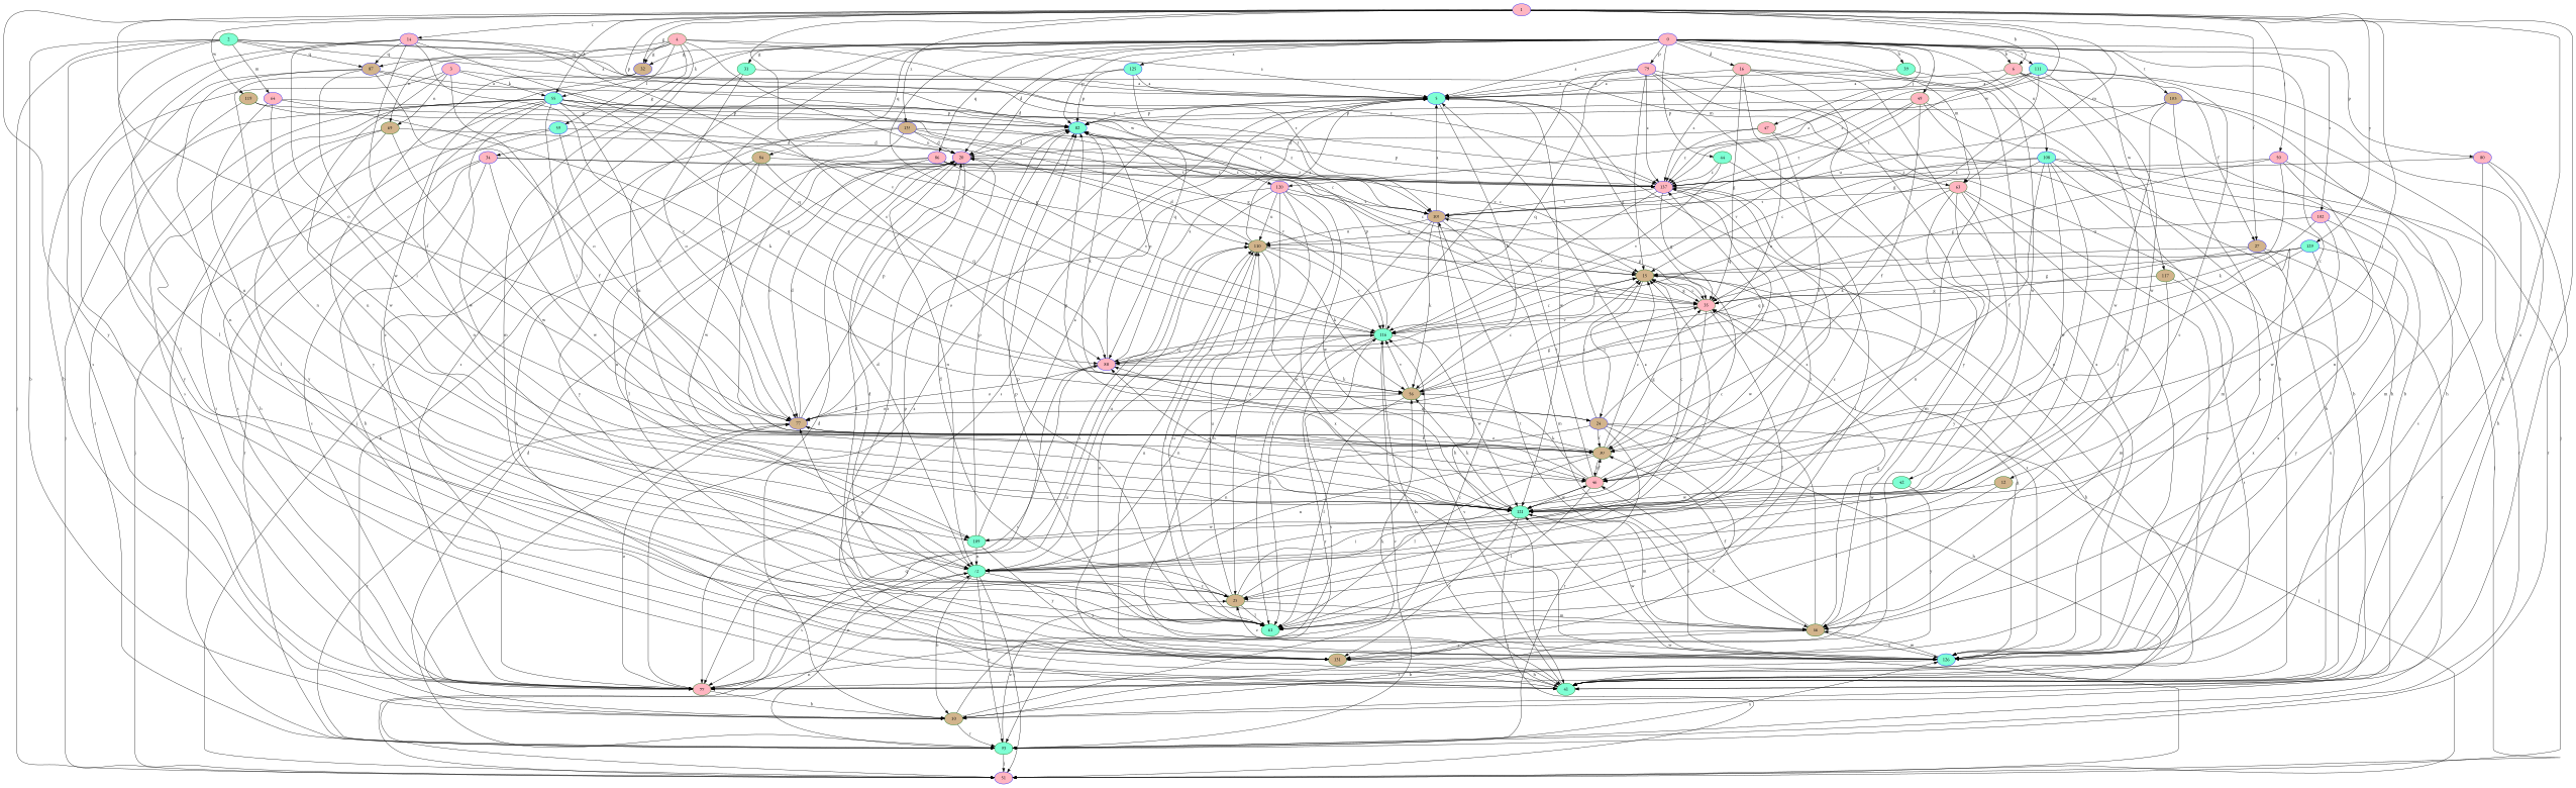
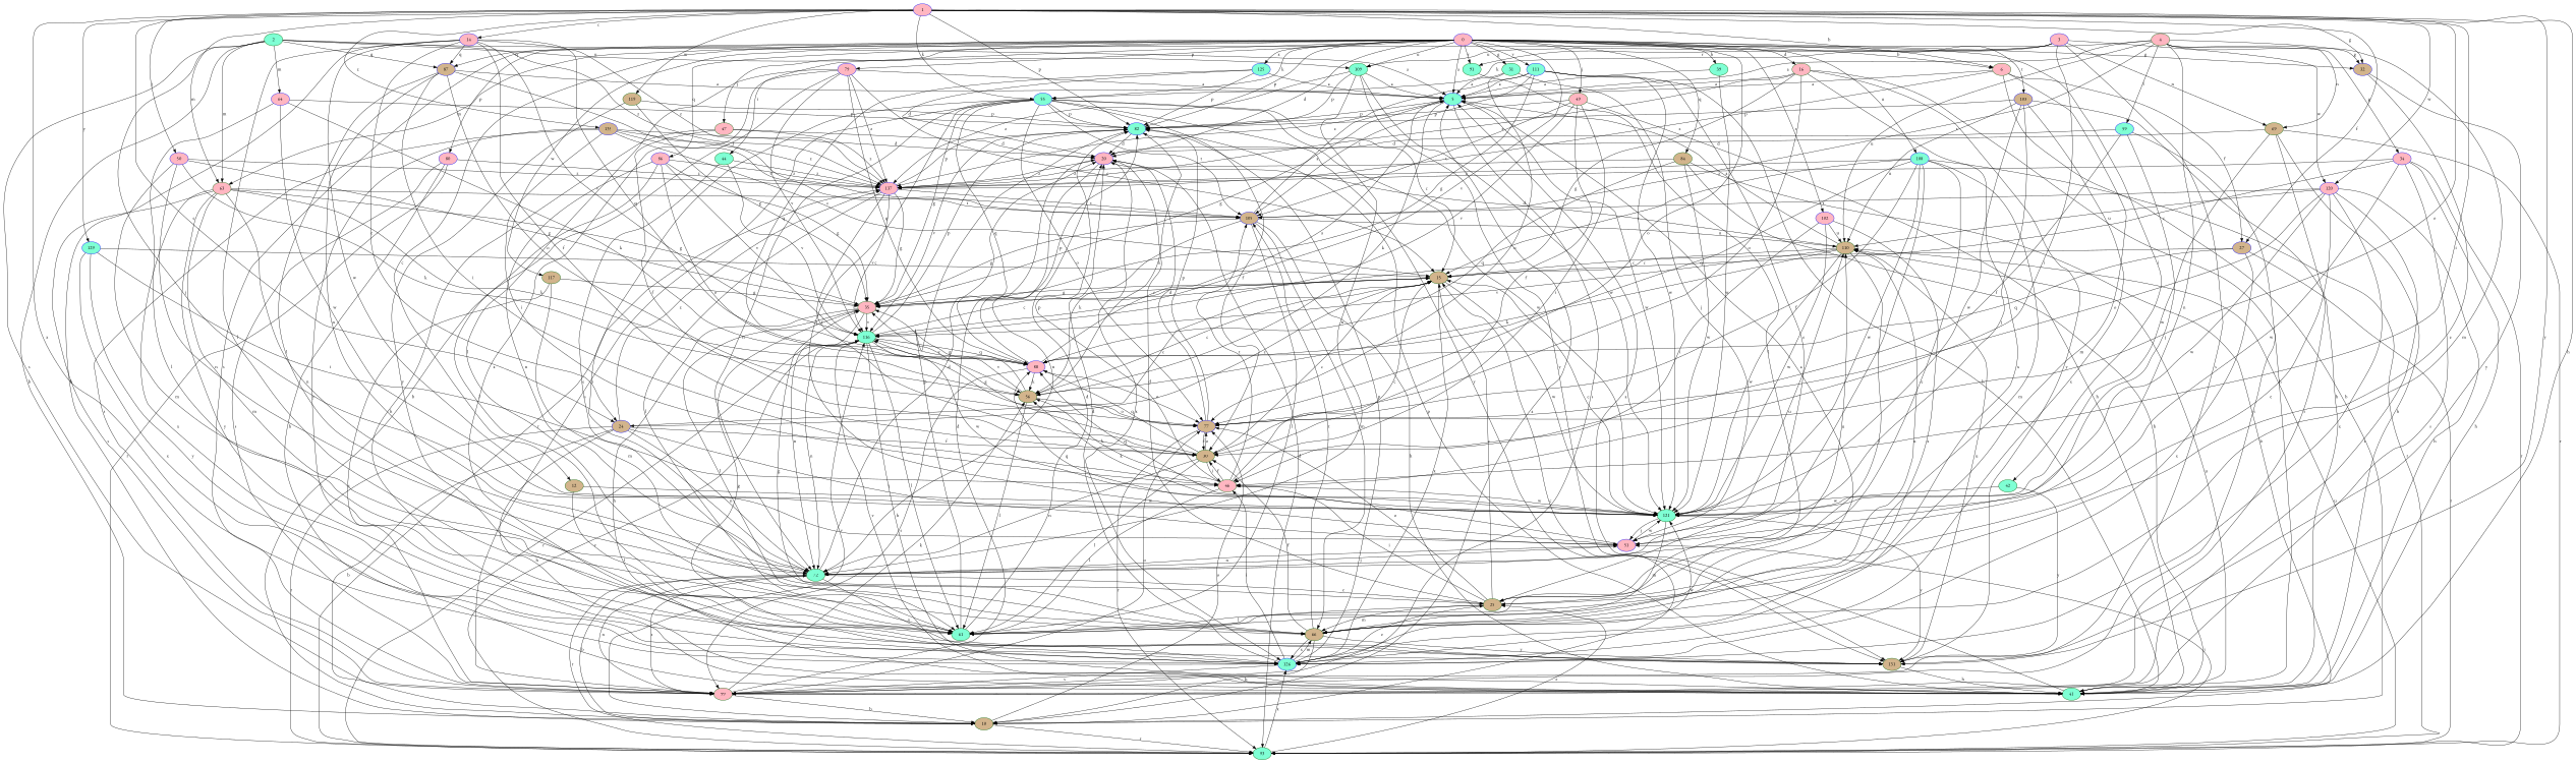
  strict digraph {
    fontname="EB Garamond"
    node [color=darkgreen fillcolor=lightpink fontname="EB Garamond" style=filled]
    edge [fontname="EB Garamond"]
    0 [color=blue]
    5 [color=blue fillcolor=aquamarine]
    6
    12 [fillcolor=tan]
    16
    20 [color=blue]
    31 [fillcolor=aquamarine]
    32 [color=blue fillcolor=tan]
    39 [fillcolor=aquamarine]
    42 [fillcolor=aquamarine]
    44 [fillcolor=aquamarine]
    47
    49
    55 [color=blue fillcolor=aquamarine]
    63
    77 [color=blue fillcolor=tan]
    79 [color=blue]
    80 [color=blue]
    82 [color=blue fillcolor=aquamarine]
    84 [fillcolor=tan]
    86 [color=blue]
+   91 [fillcolor=aquamarine]
    99
    102 [color=blue]
    103 [color=blue fillcolor=tan]
    108 [color=blue fillcolor=aquamarine]
    109 [fillcolor=aquamarine]
    111 [color=blue fillcolor=aquamarine]
    116 [fillcolor=aquamarine]
    117 [fillcolor=tan]
    125 [color=blue fillcolor=aquamarine]
    35
    56 [fillcolor=tan]
    121 [fillcolor=aquamarine]
    27 [color=blue fillcolor=tan]
    10 [fillcolor=tan]
    66 [fillcolor=tan]
    137 [color=blue]
    61 [fillcolor=aquamarine]
    41 [fillcolor=aquamarine]
    126 [color=blue fillcolor=aquamarine]
    131 [fillcolor=tan]
    72 [fillcolor=aquamarine]
    93 [fillcolor=aquamarine]
    51 [color=blue]
    25 [fillcolor=tan]
    30 [fillcolor=tan]
    46
    105 [color=blue fillcolor=tan]
    15 [fillcolor=tan]
    88 [color=blue]
    110 [fillcolor=tan]
    1 [color=blue]
    14 [color=blue]
    24 [color=blue fillcolor=tan]
    50 [color=blue]
    119 [fillcolor=tan]
    120 [color=blue]
    129 [color=blue fillcolor=aquamarine]
    135 [color=blue fillcolor=tan]
    87 [color=blue fillcolor=tan]
    2 [fillcolor=aquamarine]
    64 [color=blue]
    3 [color=blue]
    69 [fillcolor=tan]
    4
    34 [color=blue]
    59 [color=blue fillcolor=aquamarine]
    0 -> 5 [label=a]
    0 -> 6 [label=b]
    0 -> 12 [label=c]
    0 -> 16 [label=d]
    0 -> 20 [label=d]
    0 -> 31 [label=g]
    0 -> 32 [label=g]
    0 -> 39 [label=h]
    0 -> 42 [label=i]
    0 -> 44 [label=i]
    0 -> 47 [label=j]
    0 -> 49 [label=j]
    0 -> 55 [label=k]
    0 -> 63 [label=m]
    0 -> 77 [label=o]
    0 -> 79 [label=p]
    0 -> 80 [label=p]
    0 -> 82 [label=p]
    0 -> 84 [label=q]
    0 -> 86 [label=q]
+   0 -> 91 [label=r]
    0 -> 99 [label=s]
    0 -> 102 [label=t]
    0 -> 103 [label=t]
    0 -> 108 [label=u]
    0 -> 109 [label=u]
    0 -> 111 [label=v]
    0 -> 116 [label=v]
    0 -> 117 [label=w]
    0 -> 125 [label=x]
    5 -> 82 [label=p]
    5 -> 99 [label=s]
    5 -> 35 [label=g]
    5 -> 56 [label=k]
    5 -> 121 [label=w]
    6 -> 5 [label=a]
    6 -> 27 [label=f]
    6 -> 10 [label=b]
    6 -> 66 [label=m]
    6 -> 137 [label=z]
    12 -> 121 [label=w]
    12 -> 61 [label=l]
    16 -> 5 [label=a]
    16 -> 77 [label=o]
    16 -> 35 [label=g]
    16 -> 137 [label=z]
    16 -> 41 [label=h]
    16 -> 126 [label=x]
    16 -> 131 [label=y]
    20 -> 137 [label=z]
    20 -> 126 [label=x]
    20 -> 72 [label=n]
    20 -> 93 [label=d]
    31 -> 5 [label=a]
    31 -> 77 [label=o]
    31 -> 51 [label=j]
    32 -> 131 [label=y]
    32 -> 25 [label=e]
    39 -> 5 [label=a]
    39 -> 121 [label=w]
    42 -> 121 [label=w]
    42 -> 131 [label=y]
    44 -> 116 [label=v]
    44 -> 137 [label=z]
    44 -> 25 [label=e]
    47 -> 20 [label=d]
    47 -> 137 [label=z]
    47 -> 41 [label=h]
    47 -> 30 [label=f]
    49 -> 82 [label=p]
    49 -> 116 [label=v]
    49 -> 41 [label=h]
    49 -> 30 [label=f]
    49 -> 46 [label=i]
    49 -> 105 [label=t]
    55 -> 77 [label=o]
    55 -> 82 [label=p]
    55 -> 99 [label=s]
    55 -> 35 [label=g]
    55 -> 121 [label=w]
    55 -> 131 [label=y]
    55 -> 72 [label=n]
    55 -> 93 [label=r]
    55 -> 51 [label=j]
    55 -> 30 [label=f]
    55 -> 105 [label=t]
    55 -> 15 [label=c]
    55 -> 88 [label=q]
    63 -> 99 [label=s]
-   129 -> 35 [label=g]
+   63 -> 35 [label=g]
    63 -> 56 [label=k]
    63 -> 66 [label=m]
    63 -> 126 [label=x]
    63 -> 131 [label=y]
    63 -> 72 [label=n]
    63 -> 105 [label=t]
    77 -> 20 [label=d]
    77 -> 82 [label=p]
    77 -> 93 [label=r]
    77 -> 30 [label=f]
    79 -> 5 [label=a]
    79 -> 116 [label=v]
    79 -> 10 [label=b]
    79 -> 137 [label=z]
    79 -> 61 [label=l]
    79 -> 126 [label=x]
    79 -> 15 [label=c]
    79 -> 88 [label=q]
    80 -> 99 [label=s]
    80 -> 137 [label=z]
    80 -> 41 [label=h]
    80 -> 93 [label=r]
    82 -> 20 [label=d]
    82 -> 116 [label=v]
    82 -> 56 [label=k]
    84 -> 121 [label=w]
    84 -> 10 [label=b]
    84 -> 137 [label=z]
    84 -> 41 [label=h]
    84 -> 88 [label=q]
    86 -> 77 [label=o]
    86 -> 116 [label=v]
    86 -> 35 [label=g]
    86 -> 137 [label=z]
    86 -> 61 [label=l]
    86 -> 72 [label=n]
+   91 -> 61 [label=l]
    99 -> 20 [label=d]
    99 -> 77 [label=o]
    99 -> 56 [label=k]
    99 -> 10 [label=b]
    99 -> 72 [label=n]
    102 -> 121 [label=w]
    102 -> 126 [label=x]
    102 -> 46 [label=i]
    102 -> 110 [label=u]
    103 -> 82 [label=p]
    103 -> 121 [label=w]
    103 -> 41 [label=h]
    103 -> 126 [label=x]
    103 -> 51 [label=j]
    103 -> 110 [label=u]
    108 -> 121 [label=w]
    108 -> 66 [label=m]
    108 -> 137 [label=z]
    108 -> 93 [label=r]
    108 -> 51 [label=j]
    108 -> 25 [label=e]
    108 -> 30 [label=f]
    108 -> 15 [label=c]
    108 -> 88 [label=q]
    109 -> 5 [label=a]
    109 -> 82 [label=p]
-   121 -> 109 [label=w]
+   109 -> 121 [label=w]
    109 -> 137 [label=z]
    109 -> 131 [label=y]
    109 -> 72 [label=n]
    111 -> 5 [label=a]
    111 -> 35 [label=g]
    111 -> 121 [label=w]
    111 -> 137 [label=z]
    111 -> 41 [label=h]
    111 -> 25 [label=e]
    111 -> 105 [label=t]
    116 -> 82 [label=p]
    116 -> 121 [label=w]
    116 -> 61 [label=l]
    116 -> 41 [label=h]
    116 -> 72 [label=n]
    116 -> 93 [label=r]
    116 -> 15 [label=c]
    116 -> 88 [label=q]
    117 -> 99 [label=s]
    117 -> 35 [label=g]
    117 -> 66 [label=m]
    125 -> 5 [label=a]
    125 -> 20 [label=d]
    125 -> 82 [label=p]
    125 -> 88 [label=q]
    35 -> 116 [label=v]
    35 -> 61 [label=l]
    35 -> 41 [label=h]
    35 -> 72 [label=n]
    35 -> 15 [label=c]
    56 -> 77 [label=o]
    56 -> 116 [label=v]
    56 -> 35 [label=g]
    56 -> 61 [label=l]
    56 -> 15 [label=c]
    121 -> 56 [label=k]
    121 -> 66 [label=m]
    121 -> 131 [label=y]
    121 -> 51 [label=j]
    121 -> 15 [label=c]
    121 -> 88 [label=q]
    27 -> 126 [label=x]
    27 -> 93 [label=r]
    27 -> 15 [label=c]
    27 -> 88 [label=q]
    10 -> 5 [label=a]
    10 -> 77 [label=o]
    10 -> 116 [label=v]
    10 -> 93 [label=r]
    10 -> 15 [label=c]
    66 -> 5 [label=a]
    66 -> 35 [label=g]
    66 -> 10 [label=b]
    66 -> 126 [label=x]
    66 -> 131 [label=y]
    66 -> 30 [label=f]
    66 -> 105 [label=t]
    137 -> 82 [label=p]
    137 -> 116 [label=v]
    137 -> 35 [label=g]
    137 -> 61 [label=l]
    137 -> 30 [label=f]
    137 -> 105 [label=t]
    61 -> 20 [label=d]
    61 -> 82 [label=p]
    61 -> 110 [label=u]
    41 -> 5 [label=a]
    41 -> 82 [label=p]
    41 -> 116 [label=v]
    41 -> 110 [label=u]
    126 -> 20 [label=d]
    126 -> 82 [label=p]
    126 -> 99 [label=s]
    126 -> 35 [label=g]
    126 -> 121 [label=w]
    126 -> 66 [label=m]
    126 -> 25 [label=e]
    126 -> 46 [label=i]
    131 -> 41 [label=h]
    131 -> 110 [label=u]
    72 -> 20 [label=d]
    72 -> 99 [label=s]
    72 -> 10 [label=b]
    72 -> 137 [label=z]
    72 -> 126 [label=x]
    72 -> 93 [label=r]
    72 -> 51 [label=j]
    72 -> 25 [label=e]
    72 -> 110 [label=u]
    93 -> 116 [label=v]
    93 -> 126 [label=x]
    93 -> 51 [label=j]
    93 -> 25 [label=e]
    93 -> 110 [label=u]
    51 -> 121 [label=w]
    51 -> 72 [label=n]
    51 -> 88 [label=q]
    25 -> 20 [label=d]
    25 -> 77 [label=o]
    25 -> 66 [label=m]
    25 -> 61 [label=l]
    25 -> 46 [label=i]
    25 -> 15 [label=c]
    25 -> 110 [label=u]
    30 -> 77 [label=o]
    30 -> 35 [label=g]
    30 -> 61 [label=l]
    30 -> 72 [label=n]
    30 -> 46 [label=i]
    30 -> 15 [label=c]
    30 -> 88 [label=q]
    46 -> 82 [label=p]
    46 -> 56 [label=k]
    46 -> 121 [label=w]
    46 -> 61 [label=l]
    46 -> 30 [label=f]
    46 -> 105 [label=t]
    46 -> 15 [label=c]
    105 -> 5 [label=a]
    105 -> 35 [label=g]
    105 -> 56 [label=k]
    105 -> 66 [label=m]
    105 -> 61 [label=l]
    105 -> 41 [label=h]
    105 -> 110 [label=u]
    15 -> 35 [label=g]
    15 -> 121 [label=w]
    15 -> 126 [label=x]
    15 -> 24 [label=e]
    88 -> 5 [label=a]
    88 -> 77 [label=o]
    88 -> 82 [label=p]
    88 -> 99 [label=s]
    88 -> 116 [label=v]
    88 -> 56 [label=k]
    110 -> 5 [label=a]
    110 -> 20 [label=d]
    110 -> 116 [label=v]
    110 -> 56 [label=k]
    110 -> 121 [label=w]
    110 -> 61 [label=l]
    110 -> 15 [label=c]
    1 -> 6 [label=b]
    1 -> 32 [label=g]
    1 -> 55 [label=k]
    1 -> 63 [label=m]
    1 -> 77 [label=o]
    1 -> 82 [label=p]
    1 -> 27 [label=f]
    1 -> 41 [label=h]
    1 -> 126 [label=x]
    1 -> 131 [label=y]
    1 -> 46 [label=i]
    1 -> 14 [label=c]
    1 -> 24 [label=e]
    1 -> 50 [label=j]
    1 -> 119 [label=w]
    1 -> 120 [label=w]
    1 -> 129 [label=y]
    1 -> 135 [label=z]
    14 -> 116 [label=v]
    14 -> 121 [label=w]
    14 -> 10 [label=b]
    14 -> 137 [label=z]
    14 -> 61 [label=l]
    14 -> 30 [label=f]
    14 -> 88 [label=q]
    14 -> 24 [label=e]
    14 -> 87 [label=q]
    24 -> 10 [label=b]
    24 -> 137 [label=z]
    24 -> 41 [label=h]
    24 -> 72 [label=n]
    24 -> 93 [label=r]
    24 -> 51 [label=j]
    24 -> 30 [label=f]
    24 -> 15 [label=c]
    50 -> 35 [label=g]
    50 -> 56 [label=k]
    50 -> 66 [label=m]
    50 -> 137 [label=z]
    50 -> 72 [label=n]
    119 -> 82 [label=p]
    119 -> 35 [label=g]
    119 -> 131 [label=y]
    120 -> 77 [label=o]
    120 -> 99 [label=s]
    120 -> 121 [label=w]
    120 -> 41 [label=h]
    120 -> 126 [label=x]
    120 -> 25 [label=e]
    120 -> 105 [label=t]
    120 -> 110 [label=u]
    129 -> 126 [label=x]
    129 -> 131 [label=y]
    129 -> 46 [label=i]
    129 -> 15 [label=c]
    135 -> 20 [label=d]
    135 -> 99 [label=s]
    135 -> 137 [label=z]
    135 -> 131 [label=y]
    135 -> 46 [label=i]
    135 -> 105 [label=t]
    135 -> 15 [label=c]
    87 -> 5 [label=a]
    87 -> 77 [label=o]
    87 -> 61 [label=l]
    87 -> 72 [label=n]
    87 -> 46 [label=i]
    87 -> 105 [label=t]
    2 -> 5 [label=a]
    2 -> 63 [label=m]
    2 -> 99 [label=s]
    2 -> 109 [label=u]
    2 -> 10 [label=b]
    2 -> 137 [label=z]
    2 -> 51 [label=j]
    2 -> 87 [label=q]
    2 -> 64 [label=m]
    64 -> 82 [label=p]
    64 -> 56 [label=k]
    64 -> 121 [label=w]
    64 -> 61 [label=l]
    3 -> 55 [label=k]
+   3 -> 91 [label=r]
    3 -> 99 [label=s]
    3 -> 109 [label=u]
    3 -> 46 [label=i]
    3 -> 120 [label=w]
    3 -> 69 [label=n]
    69 -> 20 [label=d]
    69 -> 99 [label=s]
    69 -> 121 [label=w]
    69 -> 41 [label=h]
    69 -> 93 [label=r]
    4 -> 5 [label=a]
    4 -> 32 [label=g]
    4 -> 66 [label=m]
    4 -> 72 [label=n]
    4 -> 105 [label=t]
    4 -> 110 [label=u]
    4 -> 87 [label=q]
    4 -> 69 [label=n]
    4 -> 34 [label=g]
    4 -> 59 [label=l]
    34 -> 99 [label=s]
    34 -> 121 [label=w]
    34 -> 137 [label=z]
    34 -> 41 [label=h]
    34 -> 93 [label=r]
    34 -> 15 [label=c]
    59 -> 20 [label=d]
    59 -> 99 [label=s]
    59 -> 51 [label=j]
    59 -> 30 [label=f]
  }
